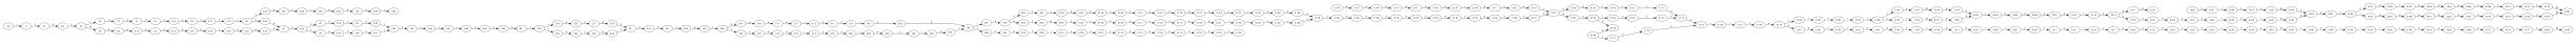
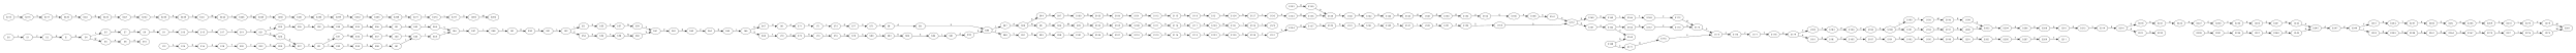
  strict digraph {
    fontname=Roboto
    rankdir=LR
    node [fontname=Roboto]
    edge [fontname=Roboto]
    S0
    S1
    S2
    S3
    S4
    S5
    S6
    S7
    S8
    S9
    S10
    S11
    S12
    S13
    S14
    S15
    S16
    S17
    S18
    S19
    S20
    S21
    S22
    S23
    S24
    S25
    S26
    S27
    S28
    S29
    S30
    S31
    S32
    S33
    S34
    S35
    S36
    S37
    S38
    S39
    S40
    S41
    S42
    S43
+   S44
    S45
    S46
    S47
    S48
    S49
    S50
    S51
    S52
    S53
    S54
    S55
    S56
    S57
    S58
    S59
    S60
    S61
    S62
    S63
    S64
    S65
    S66
    S67
    S68
    S69
    S70
    S71
    S72
    S73
    S74
    S75
    S76
    S77
    S78
    S79
    S80
    S81
    S82
    S83
    S84
    S85
    S86
    S87
    S88
    S89
    S90
    S91
    S92
    S93
    S94
    S95
    S96
    S97
    S98
    S99
    S100
    S101
    S102
    S103
    S104
    S105
    S106
    S107
    S108
    S109
    S110
    S111
    S112
    S113
    S114
    S115
    S116
    S117
    S118
    S119
    S120
    S121
    S122
    S123
    S124
    S125
    S126
    S127
    S128
    S129
    S130
+   S131
    S132
    S133
    S134
    S135
    S136
    S137
    S138
    S139
    S140
    S141
    S142
    S143
    S144
    S145
    S146
    S147
    S148
    S149
    S150
    S151
    S152
    S153
    S154
    S155
    S156
    S157
    S158
    S159
    S160
    S161
    S162
    S163
    S164
    S165
    S166
    S167
    S169
    S170
    S168
    S171
    S172
    S173
    S174
    S175
    S176
    S177
    S178
    S179
    S180
    S181
    S182
    S183
    S184
    S185
    S186
    S187
    S188
    S189
    S190
    S191
    S192
    S193
    S194
    S195
    S196
    S197
    S198
    S199
    S200
    S201
    S202
    S203
    S204
    S205
    S206
    S207
    S208
    S209
    S210
    S211
    S212
    S213
    S214
    S215
    S216
    S217
    n219 [label=S518]
    S219
    S220
    S221
    S222
    S223
    S224
    S226
    S227
    S229
    S230
    S228
    S231
    S232
    S233
    S234
    S235
    S236
    S237
    S238
    S239
    S240
    S241
    S242
    S243
    S244
    S245
    S246
    S247
    S248
    S249
    S250
    S251
    S252
    S253
    S254
    S255
    S256
    S257
    S258
    S259
    S260
    S261
    S262
    S263
    S264
    S265
    S266
    S267
    S268
    S269
    S270
    S271
    S272
    S273
    S274
    S275
    S276
    S277
    S278
    S279
    S280
    S281
    S282
    S0 -> S1 [label=L]
    S1 -> S2 [label=F]
    S2 -> S3 [label=K]
    S3 -> S4 [label=D]
    S4 -> S5 [label=L]
    S4 -> S6 [label=W]
    S5 -> S7 [label=S]
    S6 -> S8 [label=A]
    S7 -> S9 [label=A]
    S8 -> S10 [label=A]
    S9 -> S11 [label=H]
-   S10 -> S12 [label=H]
    S11 -> S13 [label=V]
    S12 -> S14 [label=A]
    S13 -> S15 [label=A]
    S14 -> S16 [label=D]
    S15 -> S17 [label=P]
    S16 -> S18 [label=A]
    S17 -> S19 [label=T]
    S18 -> S20 [label=T]
    S19 -> S21 [label=F]
    S20 -> S22 [label=F]
    S21 -> S23 [label=E]
    S21 -> S24 [label=D]
    S22 -> S25 [label=D]
    S23 -> S26 [label=A]
    S24 -> S27 [label=A]
    S25 -> S27 [label=A]
    S26 -> S28 [label=P]
    S27 -> S29 [label=P]
    S28 -> S30 [label=L]
    S29 -> S31 [label=H]
    S29 -> S32 [label=F]
    S30 -> S33 [label=H]
    S31 -> S34 [label=H]
    S32 -> S35 [label=H]
    S33 -> S36 [label=A]
    S34 -> S37 [label=S]
    S35 -> S38 [label=S]
    S36 -> S39 [label=A]
    S37 -> S40 [label=A]
    S38 -> S41 [label=A]
    S39 -> S42 [label=L]
    S40 -> S43 [label=L]
    S41 -> S43 [label=L]
+   S42 -> S44 [label=T]
    S43 -> S45 [label=T]
+   S44 -> S46 [label=V]
    S45 -> S46 [label=V]
    S46 -> S47 [label=L]
    S47 -> S48 [label=L]
    S48 -> S49 [label=C]
    S49 -> S50 [label=H]
    S50 -> S51 [label=S]
    S51 -> S52 [label=L]
    S52 -> S53 [label=L]
    S52 -> S54 [label=F]
    S53 -> S55 [label=K]
    S54 -> S56 [label=K]
    S55 -> S57 [label=F]
    S56 -> S58 [label=F]
    S57 -> S59 [label=N]
    S58 -> S60 [label=N]
    S59 -> S61 [label=V]
    S60 -> S61 [label=V]
    S61 -> S62 [label=P]
    S62 -> S63 [label=D]
    S63 -> S64 [label=V]
    S64 -> S65 [label=R]
    S65 -> S66 [label=L]
    S66 -> S67 [label=K]
    S66 -> S68 [label=V]
    S67 -> S69 [label=H]
    S68 -> S70 [label=Y]
    S69 -> S71 [label=A]
    S70 -> S72 [label=A]
    S71 -> S73 [label=H]
    S72 -> S74 [label=H]
    S73 -> S75 [label=L]
    S74 -> S76 [label=L]
    S75 -> S77 [label=D]
    S76 -> S78 [label=E]
    S77 -> S79 [label=S]
    S78 -> S80 [label=S]
    S79 -> S81 [label=L]
    S80 -> S82 [label=L]
    S81 -> S83 [label=A]
    S82 -> S84 [label=K]
    S83 -> S85 [label=S]
    S84 -> S86 [label=S]
    S85 -> S87 [label=L]
    S85 -> S88 [label=T]
    S86 -> S89 [label=L]
    S87 -> S90 [label=A]
    S88 -> S91 [label=V]
    S89 -> S92 [label=A]
    S90 -> S93 [label=N]
    S90 -> S94 [label=G]
    S91 -> S95 [label=N]
    S92 -> S85 [label=S]
    S93 -> S96 [label=P]
    S94 -> S97 [label=P]
    S95 -> S98 [label=D]
    S96 -> S99 [label=M]
    S97 -> S100 [label=L]
    S98 -> S101 [label=I]
    S99 -> S102 [label=D]
    S100 -> S103 [label=D]
    S101 -> S104 [label=S]
    S102 -> S105 [label=D]
    S103 -> S106 [label=D]
    S104 -> S107 [label=K]
    S105 -> S108 [label=V]
    S106 -> S109 [label=L]
    S107 -> S110 [label=V]
    S108 -> S111 [label=H]
    S109 -> S112 [label=H]
    S110 -> S113 [label=A]
    S111 -> S114 [label=A]
    S112 -> S115 [label=G]
    S113 -> S116 [label=D]
    S114 -> S117 [label=V]
    S115 -> S118 [label=A]
    S116 -> S119 [label=G]
    S117 -> S120 [label=A]
    S118 -> S121 [label=A]
    S119 -> S122 [label=V]
    S120 -> S123 [label=N]
    S121 -> S124 [label=S]
    S122 -> S125 [label=A]
    S123 -> S126 [label=T]
    S124 -> S127 [label=A]
    S125 -> S128 [label=A]
    S126 -> S129 [label=L]
    S127 -> S130 [label=L]
-   S129 -> S132 [label=A]
+   S128 -> S131 [label=V]
    S130 -> S133 [label=A]
+   S131 -> S134 [label=V]
    S132 -> S135 [label=D]
    S133 -> S136 [label=D]
    S134 -> S137 [label=K]
    S135 -> S138 [label=A]
    S136 -> S138 [label=A]
    S137 -> S139 [label=S]
    S138 -> S140 [label=V]
    S139 -> S141 [label=G]
    S140 -> S142 [label=K]
    S141 -> S143 [label=H]
    S142 -> S144 [label=K]
    S143 -> S145 [label=A]
    S144 -> S146 [label=G]
    S145 -> S147 [label=R]
    S146 -> S148 [label=H]
    S147 -> S149 [label=L]
    S148 -> S150 [label=G]
    S149 -> S151 [label=Q]
    S150 -> S152 [label=K]
    S151 -> S153 [label=A]
    S152 -> S154 [label=V]
    S153 -> S155 [label=S]
    S154 -> S156 [label=Q]
    S155 -> S157 [label=G]
    S156 -> S158 [label=A]
    S157 -> S159 [label=H]
    S157 -> S160 [label=S]
    S158 -> S161 [label=S]
    S159 -> S162 [label=S]
    S160 -> S163 [label=H]
    S161 -> S157 [label=G]
    S162 -> S164 [label=L]
    S162 -> S165 [label=V]
    S163 -> S166 [label=L]
    S164 -> S167 [label=D]
    S166 -> S169 [label=T]
    S167 -> S170 [label=F]
    S169 -> S172 [label=F]
    S170 -> S173 [label=H]
    S168 -> S165 [label=D]
    S168 -> S171 [label=F]
    S171 -> S174 [label=H]
    S172 -> S173 [label=H]
    S173 -> S175 [label=P]
    S174 -> S175 [label=P]
    S175 -> S176 [label=F]
    S176 -> S177 [label=Y]
    S177 -> S178 [label=T]
    S178 -> S179 [label=K]
    S179 -> S180 [label=T]
    S179 -> S181 [label=A]
    S180 -> S182 [label=T]
    S181 -> S183 [label=Q]
    S182 -> S184 [label=P]
    S183 -> S185 [label=P]
    S184 -> S186 [label=F]
    S185 -> S187 [label=Y]
    S186 -> S188 [label=S]
    S187 -> S189 [label=C]
    S188 -> S190 [label=L]
    S188 -> S191 [label=A]
    S189 -> S192 [label=S]
    S190 -> S193 [label=F]
    S191 -> S194 [label=F]
    S192 -> S195 [label=F]
    S193 -> S196 [label=M]
    S194 -> S197 [label=M]
    S195 -> S198 [label=L]
    S196 -> S199 [label=R]
    S197 -> S200 [label=R]
    S198 -> S201 [label=R]
    S199 -> S202 [label=E]
    S200 -> S202 [label=E]
    S201 -> S203 [label=E]
    S202 -> S204 [label=L]
    S203 -> S205 [label=L]
    S204 -> S206 [label=A]
    S205 -> S207 [label=T]
    S206 -> S208 [label=E]
    S207 -> S209 [label=E]
    S208 -> S210 [label=A]
    S209 -> S211 [label=T]
    S210 -> S212 [label=G]
-   S211 -> S213 [label=G]
    S212 -> S214 [label=Y]
    S213 -> S215 [label=I]
    S214 -> S216 [label=E]
    S215 -> S217 [label=V]
    S216 -> n219 [label=G]
    S216 -> S219 [label=A]
    S217 -> S220 [label=D]
    n219 -> S221 [label=A]
    S219 -> S222 [label=G]
    S220 -> S223 [label=A]
    S221 -> S224 [label=H]
    S223 -> S226 [label=Q]
    S224 -> S227 [label=A]
    S226 -> S229 [label=T]
    S227 -> S230 [label=G]
    S229 -> S232 [label=S]
    S230 -> S233 [label=V]
    S228 -> S231 [label=G]
    S231 -> S234 [label=I]
    S232 -> S235 [label=I]
    S233 -> S236 [label=K]
    S234 -> S237 [label=K]
    S235 -> S238 [label=K]
    S236 -> S239 [label=G]
    S237 -> S240 [label=G]
    S238 -> S241 [label=S]
    S239 -> S242 [label=W]
    S240 -> S243 [label=W]
    S241 -> S244 [label=W]
    S242 -> S245 [label=A]
    S243 -> S245 [label=A]
    S244 -> S246 [label=L]
    S245 -> S247 [label=A]
    S246 -> S248 [label=S]
    S247 -> S249 [label=K]
    S248 -> S250 [label=L]
    S249 -> S251 [label=V]
    S249 -> S252 [label=I]
    S250 -> S253 [label=I]
    S251 -> S254 [label=N]
    S252 -> S255 [label=N]
    S253 -> S256 [label=I]
    S254 -> S257 [label=T]
    S255 -> S258 [label=S]
    S256 -> S259 [label=T]
    S257 -> S260 [label=K]
    S258 -> S261 [label=K]
    S259 -> S262 [label=R]
    S260 -> S263 [label=D]
    S261 -> S264 [label=D]
    S262 -> S265 [label=E]
    S263 -> S266 [label=A]
    S264 -> S267 [label=E]
    S265 -> S268 [label=T]
    S266 -> S269 [label=P]
    S267 -> S270 [label=G]
    S268 -> S271 [label=R]
    S269 -> S272 [label=S]
    S270 -> S273 [label=S]
    S271 -> S274 [label=T]
    S272 -> S275 [label=L]
    S273 -> S276 [label=L]
    S274 -> S277 [label=L]
    S275 -> S278 [label=V]
    S276 -> S279 [label=V]
    S277 -> S280 [label=S]
    S278 -> S281 [label=M]
    S279 -> S281 [label=M]
    S280 -> S282 [label=M]
  }
